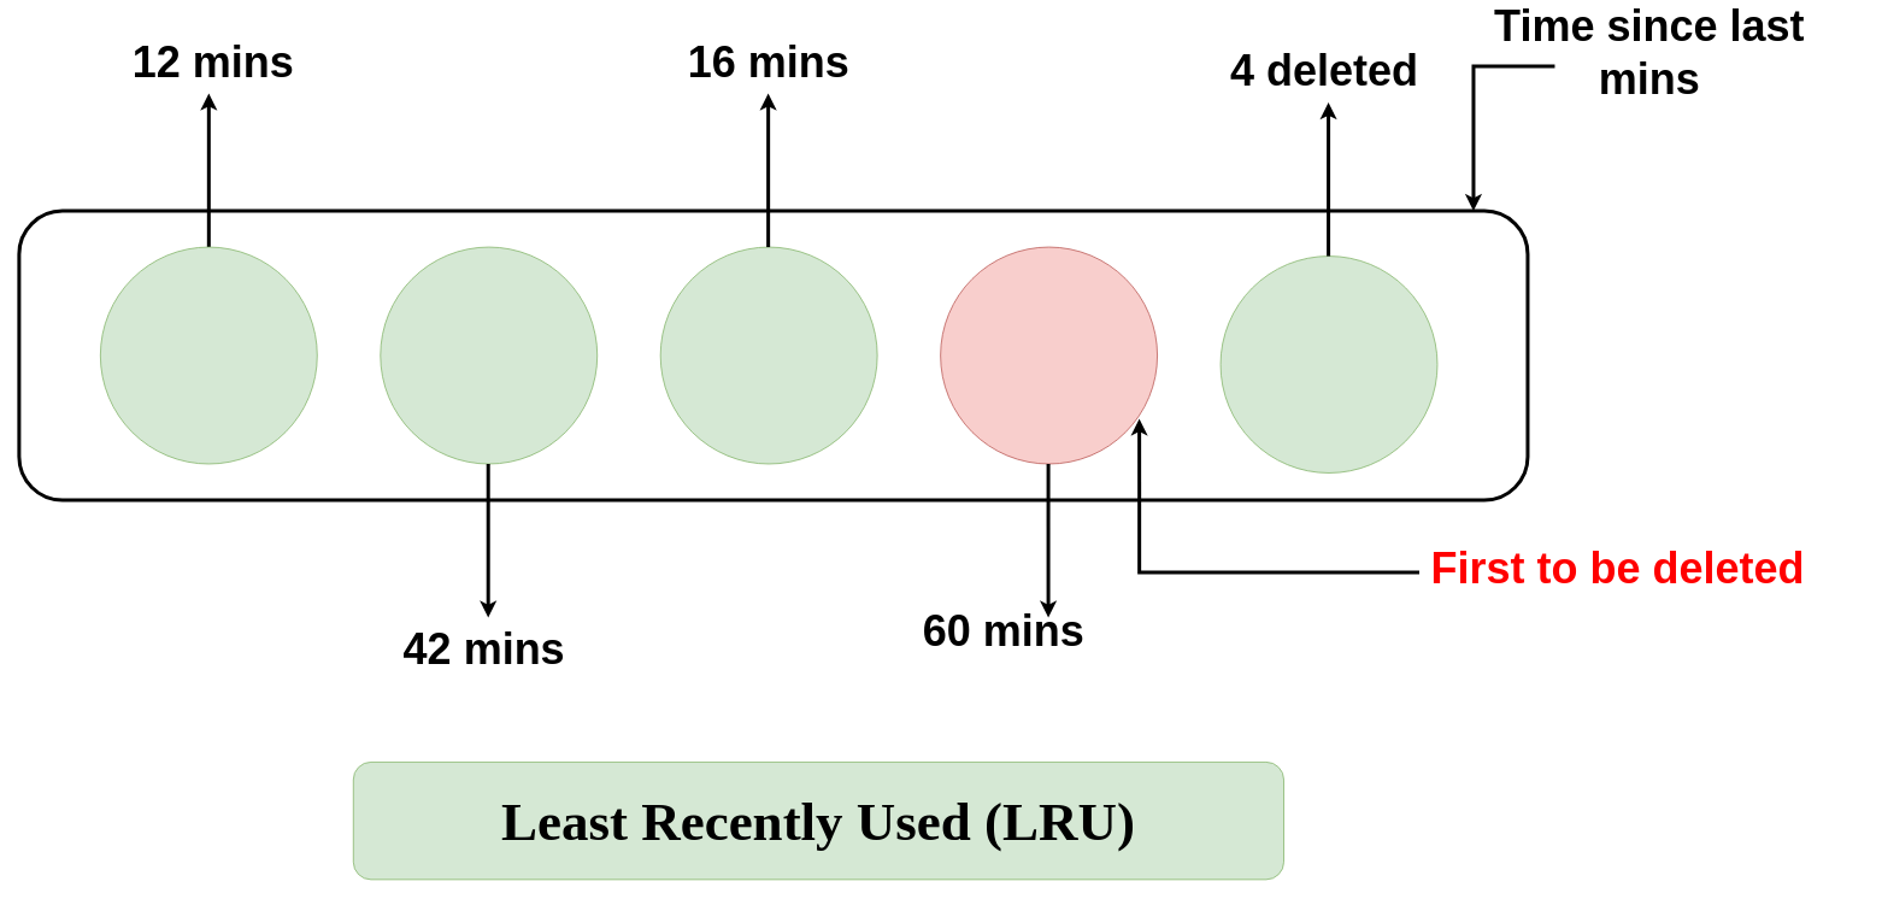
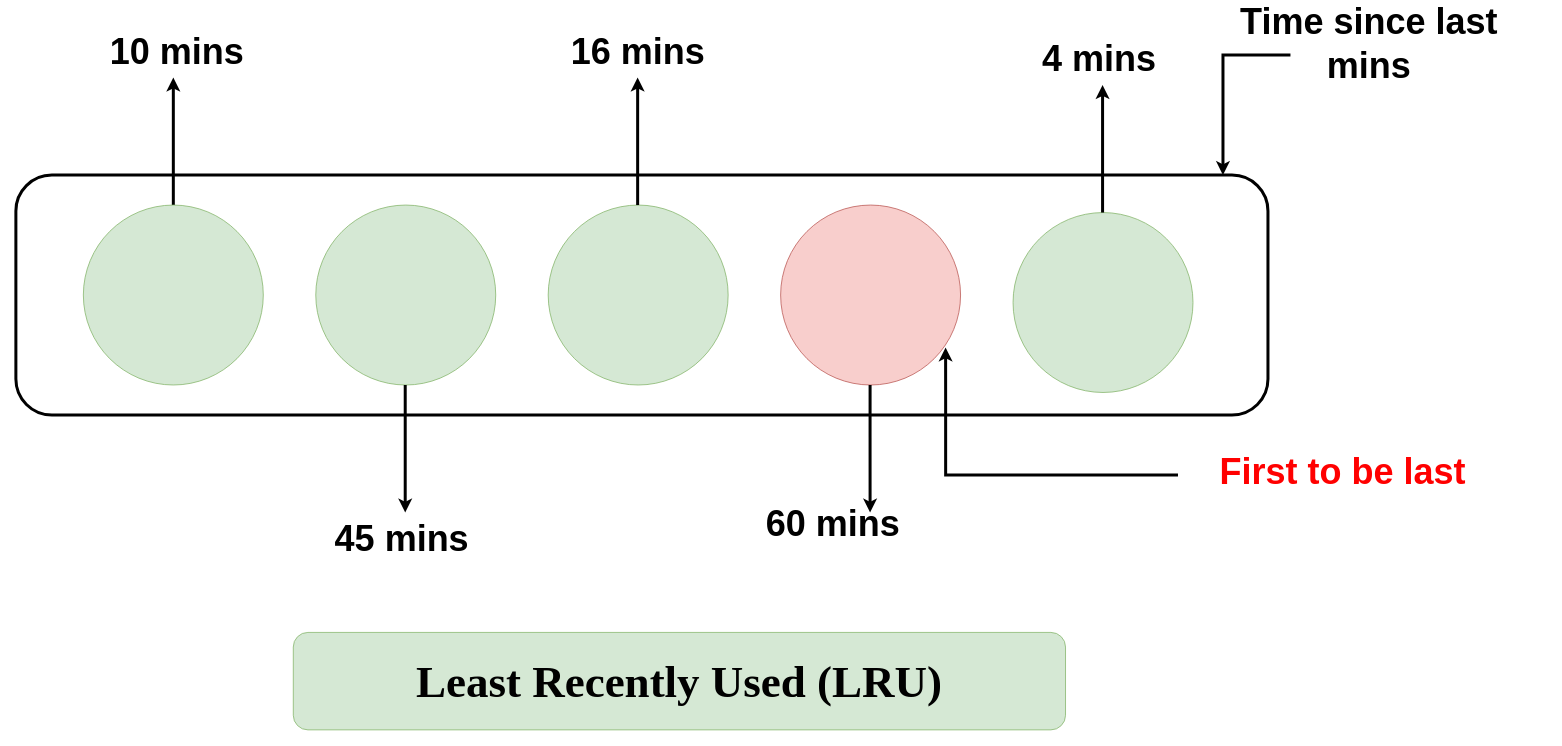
  <mxCell id="0" />
  <mxCell id="1" parent="0" />
- <mxCell id="2" value="&lt;font style=&quot;font-size: 48px;&quot;&gt;&lt;b style=&quot;&quot;&gt;12 mins&lt;/b&gt;&lt;/font&gt;" style="text;html=1;strokeColor=none;fillColor=none;align=center;verticalAlign=middle;whiteSpace=wrap;rounded=0;" parent="1" vertex="1"><mxGeometry x="40" y="30" width="390" height="49" as="geometry" /></mxCell>
- <mxCell id="3" value="&lt;font style=&quot;font-size: 48px;&quot;&gt;&lt;b style=&quot;&quot;&gt;&lt;font color=&quot;#ff0000&quot;&gt;First to be deleted&lt;/font&gt;&lt;br&gt;&lt;/b&gt;&lt;/font&gt;" style="text;html=1;strokeColor=none;fillColor=none;align=center;verticalAlign=middle;whiteSpace=wrap;rounded=0;" parent="1" vertex="1"><mxGeometry x="1520" y="590" width="540" height="49" as="geometry" /></mxCell>
+ <mxCell id="2" value="&lt;font style=&quot;font-size: 48px;&quot;&gt;&lt;b style=&quot;&quot;&gt;10 mins&lt;/b&gt;&lt;/font&gt;" style="text;html=1;strokeColor=none;fillColor=none;align=center;verticalAlign=middle;whiteSpace=wrap;rounded=0;" parent="1" vertex="1"><mxGeometry x="40" y="30" width="390" height="49" as="geometry" /></mxCell>
+ <mxCell id="3" value="&lt;font style=&quot;font-size: 48px;&quot;&gt;&lt;b style=&quot;&quot;&gt;&lt;font color=&quot;#ff0000&quot;&gt;First to be last&lt;/font&gt;&lt;br&gt;&lt;/b&gt;&lt;/font&gt;" style="text;html=1;strokeColor=none;fillColor=none;align=center;verticalAlign=middle;whiteSpace=wrap;rounded=0;" parent="1" vertex="1"><mxGeometry x="1520" y="590" width="540" height="49" as="geometry" /></mxCell>
  <mxCell id="4" value="&lt;font face=&quot;Verdana&quot; style=&quot;font-size: 60px;&quot;&gt;&lt;b&gt;Least Recently Used (LRU)&lt;/b&gt;&lt;/font&gt;" style="whiteSpace=wrap;html=1;fillColor=#d5e8d4;strokeColor=#82b366;rounded=1;" parent="1" vertex="1"><mxGeometry x="390" y="830" width="1030" height="130" as="geometry" /></mxCell>
  <mxCell id="5" value="" style="rounded=1;whiteSpace=wrap;html=1;strokeWidth=4;" vertex="1" parent="1"><mxGeometry x="20" width="1670" height="320" as="geometry" y="220" /></mxCell>
  <mxCell id="6" style="edgeStyle=orthogonalEdgeStyle;rounded=0;orthogonalLoop=1;jettySize=auto;html=1;strokeWidth=4;" edge="1" parent="1" source="7"><mxGeometry relative="1" as="geometry"><mxPoint x="230" y="90" as="targetPoint" /></mxGeometry></mxCell>
  <mxCell id="7" value="" style="ellipse;whiteSpace=wrap;html=1;aspect=fixed;fillColor=#d5e8d4;strokeColor=#82b366;" vertex="1" parent="1"><mxGeometry x="110" y="260" width="240" height="240" as="geometry" /></mxCell>
  <mxCell id="8" value="" style="ellipse;whiteSpace=wrap;html=1;aspect=fixed;fillColor=#d5e8d4;strokeColor=#82b366;" vertex="1" parent="1"><mxGeometry x="420" y="260" width="240" height="240" as="geometry" /></mxCell>
  <mxCell id="9" value="" style="ellipse;whiteSpace=wrap;html=1;aspect=fixed;fillColor=#d5e8d4;strokeColor=#82b366;" vertex="1" parent="1"><mxGeometry x="730" y="260" width="240" height="240" as="geometry" /></mxCell>
  <mxCell id="10" value="" style="ellipse;whiteSpace=wrap;html=1;aspect=fixed;fillColor=#f8cecc;strokeColor=#b85450;" vertex="1" parent="1"><mxGeometry x="1040" y="260" width="240" height="240" as="geometry" /></mxCell>
  <mxCell id="11" value="" style="ellipse;whiteSpace=wrap;html=1;aspect=fixed;fillColor=#d5e8d4;strokeColor=#82b366;" vertex="1" parent="1"><mxGeometry x="1350" y="270" width="240" height="240" as="geometry" /></mxCell>
  <mxCell id="12" style="edgeStyle=orthogonalEdgeStyle;rounded=0;orthogonalLoop=1;jettySize=auto;html=1;strokeWidth=4;" edge="1" parent="1"><mxGeometry relative="1" as="geometry"><mxPoint x="1630" as="targetPoint" y="220" /><mxPoint x="1720" y="60" as="sourcePoint" /><Array as="points"><mxPoint x="1630" y="120" /><mxPoint x="1630" y="120" /></Array></mxGeometry></mxCell>
  <mxCell id="13" style="edgeStyle=orthogonalEdgeStyle;rounded=0;orthogonalLoop=1;jettySize=auto;html=1;strokeWidth=4;" edge="1" parent="1"><mxGeometry relative="1" as="geometry"><mxPoint x="539.29" y="670" as="targetPoint" /><mxPoint x="539.29" y="500" as="sourcePoint" /><Array as="points"><mxPoint x="539.29" y="570" /><mxPoint x="539.29" y="570" /></Array></mxGeometry></mxCell>
  <mxCell id="14" style="edgeStyle=orthogonalEdgeStyle;rounded=0;orthogonalLoop=1;jettySize=auto;html=1;strokeWidth=4;" edge="1" parent="1"><mxGeometry relative="1" as="geometry"><mxPoint x="1159.33" y="670" as="targetPoint" /><mxPoint x="1159.33" y="500" as="sourcePoint" /><Array as="points"><mxPoint x="1159.33" y="570" /><mxPoint x="1159.33" y="570" /></Array></mxGeometry></mxCell>
  <mxCell id="15" style="edgeStyle=orthogonalEdgeStyle;rounded=0;orthogonalLoop=1;jettySize=auto;html=1;strokeWidth=4;" edge="1" parent="1"><mxGeometry relative="1" as="geometry"><mxPoint x="849.29" y="90" as="targetPoint" /><mxPoint x="849.29" y="260" as="sourcePoint" /></mxGeometry></mxCell>
  <mxCell id="16" style="edgeStyle=orthogonalEdgeStyle;rounded=0;orthogonalLoop=1;jettySize=auto;html=1;strokeWidth=4;" edge="1" parent="1"><mxGeometry relative="1" as="geometry"><mxPoint x="1469.41" y="100" as="targetPoint" /><mxPoint x="1469.41" y="270" as="sourcePoint" /></mxGeometry></mxCell>
  <mxCell id="17" value="&lt;font style=&quot;font-size: 48px;&quot;&gt;&lt;b style=&quot;&quot;&gt;16 mins&lt;/b&gt;&lt;/font&gt;" style="text;html=1;strokeColor=none;fillColor=none;align=center;verticalAlign=middle;whiteSpace=wrap;rounded=0;" vertex="1" parent="1"><mxGeometry x="655" y="30" width="390" height="49" as="geometry" /></mxCell>
- <mxCell id="18" value="&lt;font style=&quot;font-size: 48px;&quot;&gt;&lt;b style=&quot;&quot;&gt;4 deleted&lt;/b&gt;&lt;/font&gt;" style="text;html=1;strokeColor=none;fillColor=none;align=center;verticalAlign=middle;whiteSpace=wrap;rounded=0;" vertex="1" parent="1"><mxGeometry x="1270" y="40" width="390" height="49" as="geometry" /></mxCell>
- <mxCell id="19" value="&lt;font style=&quot;font-size: 48px;&quot;&gt;&lt;b style=&quot;&quot;&gt;42 mins&lt;/b&gt;&lt;/font&gt;" style="text;html=1;strokeColor=none;fillColor=none;align=center;verticalAlign=middle;whiteSpace=wrap;rounded=0;" vertex="1" parent="1"><mxGeometry x="340" y="680" width="390" height="49" as="geometry" /></mxCell>
+ <mxCell id="18" value="&lt;font style=&quot;font-size: 48px;&quot;&gt;&lt;b style=&quot;&quot;&gt;4 mins&lt;/b&gt;&lt;/font&gt;" style="text;html=1;strokeColor=none;fillColor=none;align=center;verticalAlign=middle;whiteSpace=wrap;rounded=0;" vertex="1" parent="1"><mxGeometry x="1270" y="40" width="390" height="49" as="geometry" /></mxCell>
+ <mxCell id="19" value="&lt;font style=&quot;font-size: 48px;&quot;&gt;&lt;b style=&quot;&quot;&gt;45 mins&lt;/b&gt;&lt;/font&gt;" style="text;html=1;strokeColor=none;fillColor=none;align=center;verticalAlign=middle;whiteSpace=wrap;rounded=0;" vertex="1" parent="1"><mxGeometry x="340" y="680" width="390" height="49" as="geometry" /></mxCell>
  <mxCell id="20" value="&lt;font style=&quot;font-size: 48px;&quot;&gt;&lt;b style=&quot;&quot;&gt;60 mins&lt;/b&gt;&lt;/font&gt;" style="text;html=1;strokeColor=none;fillColor=none;align=center;verticalAlign=middle;whiteSpace=wrap;rounded=0;" vertex="1" parent="1"><mxGeometry x="915" y="660" width="390" height="49" as="geometry" /></mxCell>
  <mxCell id="21" value="&lt;font style=&quot;font-size: 48px;&quot;&gt;&lt;b style=&quot;&quot;&gt;Time since last mins&lt;/b&gt;&lt;/font&gt;" style="text;html=1;strokeColor=none;fillColor=none;align=center;verticalAlign=middle;whiteSpace=wrap;rounded=0;" vertex="1" parent="1"><mxGeometry x="1630" y="20" width="390" height="49" as="geometry" /></mxCell>
  <mxCell id="22" style="edgeStyle=orthogonalEdgeStyle;rounded=0;orthogonalLoop=1;jettySize=auto;html=1;strokeWidth=4;" edge="1" parent="1"><mxGeometry relative="1" as="geometry"><mxPoint x="1260.05" y="450" as="targetPoint" /><mxPoint x="1570" y="620" as="sourcePoint" /><Array as="points"><mxPoint x="1260.05" y="520" /><mxPoint x="1260.05" y="520" /></Array></mxGeometry></mxCell>
